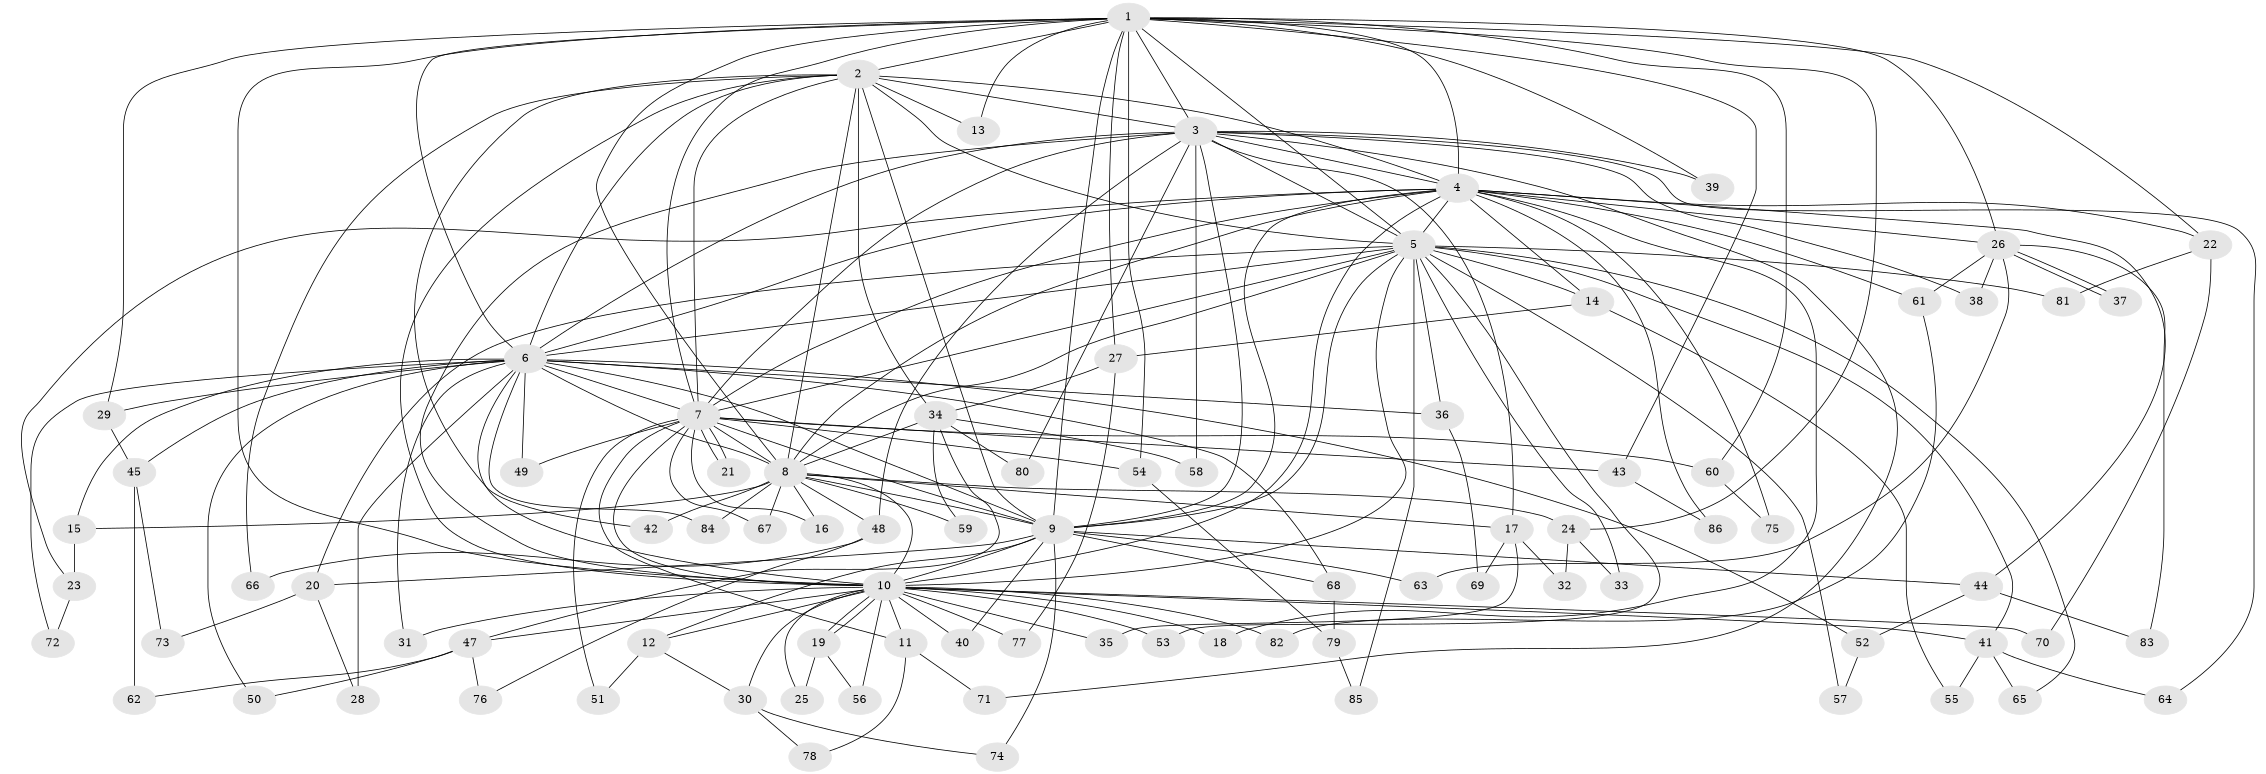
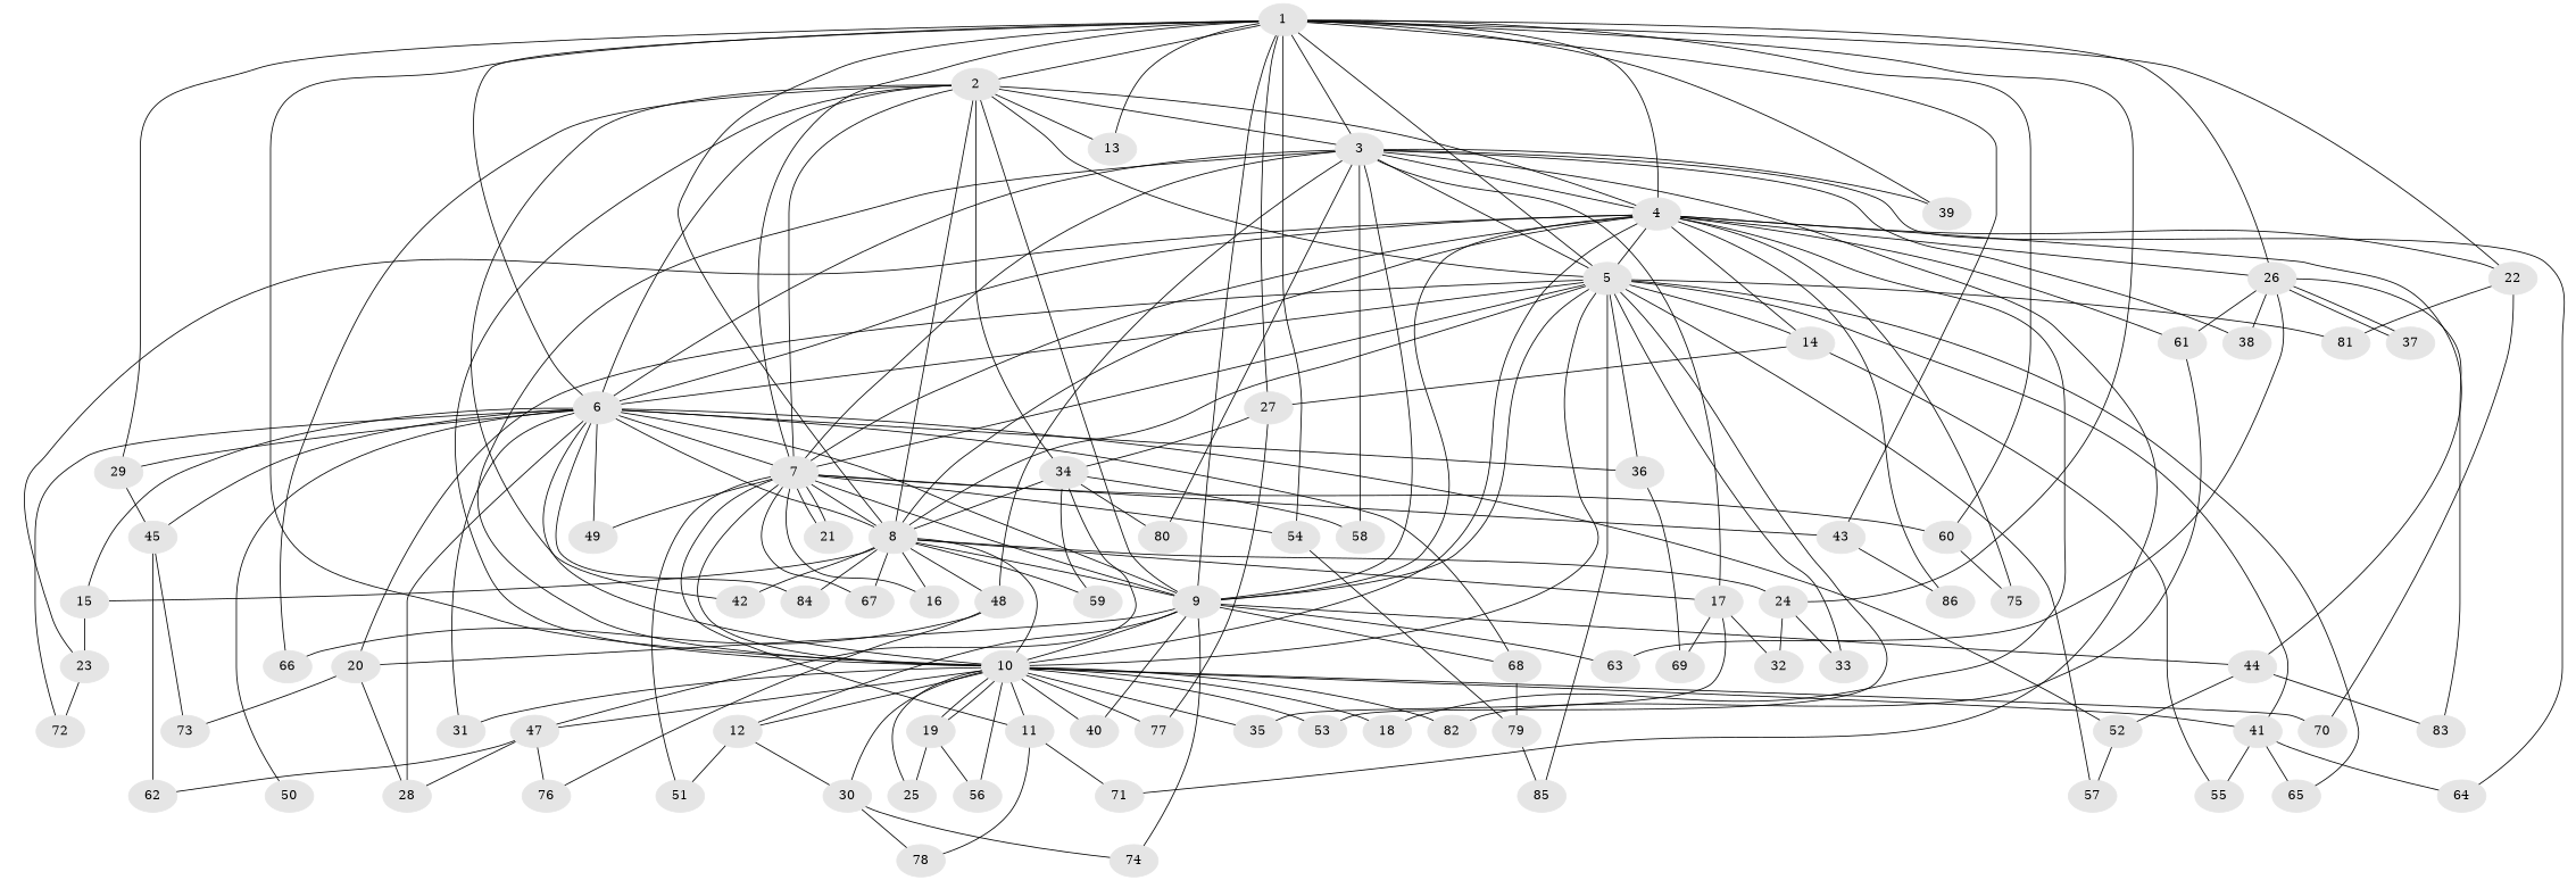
  graph {
    node [color=gray90 style=filled]
    1
    2
    3
    4
    5
    6
    7
    8
    9
    10
    13
    22
    24
    26
    27
    29
    39
    43
    54
    60
    34
    42
    66
    17
    38
    48
    58
    64
    71
    80
    14
    18
    23
    44
    61
    75
    86
    20
    33
    36
    41
    53
    57
    65
    81
    85
    15
    28
    31
    45
    49
    50
    52
    68
    72
    84
    11
    16
    21
    51
    67
    59
    12
    40
    63
    74
    19
    25
    30
    35
    47
    56
    70
    77
    82
    32
    37
    83
    79
    69
    76
    55
    73
    62
    78
    1 -- 2
    1 -- 3
    1 -- 4
    1 -- 5
    1 -- 6
    1 -- 7
    1 -- 8
    1 -- 9
    1 -- 10
    1 -- 13
    1 -- 22
    1 -- 24
    1 -- 26
    1 -- 27
    1 -- 29
    1 -- 39
    1 -- 43
    1 -- 54
    1 -- 60
    2 -- 3
    2 -- 4
    2 -- 5
    2 -- 6
    2 -- 7
    2 -- 8
    2 -- 9
    2 -- 10
    2 -- 13
    2 -- 34
    2 -- 42
    2 -- 66
    3 -- 4
    3 -- 5
    3 -- 6
    3 -- 7
    3 -- 9
    3 -- 10
    3 -- 39
    3 -- 17
    3 -- 38
    3 -- 48
    3 -- 58
    3 -- 64
    3 -- 71
    3 -- 80
    4 -- 5
    4 -- 6
    4 -- 7
    4 -- 8
    4 -- 9
    4 -- 10
    4 -- 22
    4 -- 26
    4 -- 14
    4 -- 18
    4 -- 23
    4 -- 44
    4 -- 61
    4 -- 75
    4 -- 86
    5 -- 6
    5 -- 7
    5 -- 8
    5 -- 9
    5 -- 10
    5 -- 14
    5 -- 20
    5 -- 33
    5 -- 36
    5 -- 41
    5 -- 53
    5 -- 57
    5 -- 65
    5 -- 81
    5 -- 85
    6 -- 7
    6 -- 8
    6 -- 9
    6 -- 10
    6 -- 29
    6 -- 36
    6 -- 15
    6 -- 28
    6 -- 31
    6 -- 45
    6 -- 49
    6 -- 50
    6 -- 52
    6 -- 68
    6 -- 72
    6 -- 84
    7 -- 8
    7 -- 9
    7 -- 10
    7 -- 43
    7 -- 54
    7 -- 60
    7 -- 49
    7 -- 11
    7 -- 16
    7 -- 21
    7 -- 21
    7 -- 51
    7 -- 67
    8 -- 9
    8 -- 10
    8 -- 24
    8 -- 42
    8 -- 17
    8 -- 48
    8 -- 15
    8 -- 84
    8 -- 16
    8 -- 67
    8 -- 59
    9 -- 10
    9 -- 44
    9 -- 20
    9 -- 68
    9 -- 12
    9 -- 40
    9 -- 63
    9 -- 74
    10 -- 18
    10 -- 41
    10 -- 53
    10 -- 31
    10 -- 11
    10 -- 12
    10 -- 40
    10 -- 19
    10 -- 19
    10 -- 25
    10 -- 30
    10 -- 35
    10 -- 47
    10 -- 56
    10 -- 70
    10 -- 77
    10 -- 82
    22 -- 81
    22 -- 70
    24 -- 33
    24 -- 32
    26 -- 38
    26 -- 61
    26 -- 63
    26 -- 37
    26 -- 37
    26 -- 83
    27 -- 34
    27 -- 77
    29 -- 45
    43 -- 86
    54 -- 79
    60 -- 75
    34 -- 8
    34 -- 58
    34 -- 80
    34 -- 59
    34 -- 47
    17 -- 35
    17 -- 32
    17 -- 69
    48 -- 66
    48 -- 76
    14 -- 27
    14 -- 55
    23 -- 72
    44 -- 52
    44 -- 83
    61 -- 82
    20 -- 28
    20 -- 73
    36 -- 69
    41 -- 64
    41 -- 65
    41 -- 55
    15 -- 23
    45 -- 73
    45 -- 62
    52 -- 57
    68 -- 79
    11 -- 71
    11 -- 78
    12 -- 51
    12 -- 30
    19 -- 25
    19 -- 56
    30 -- 74
    30 -- 78
-   47 -- 50
+   47 -- 28
    47 -- 76
    47 -- 62
    79 -- 85
  }
